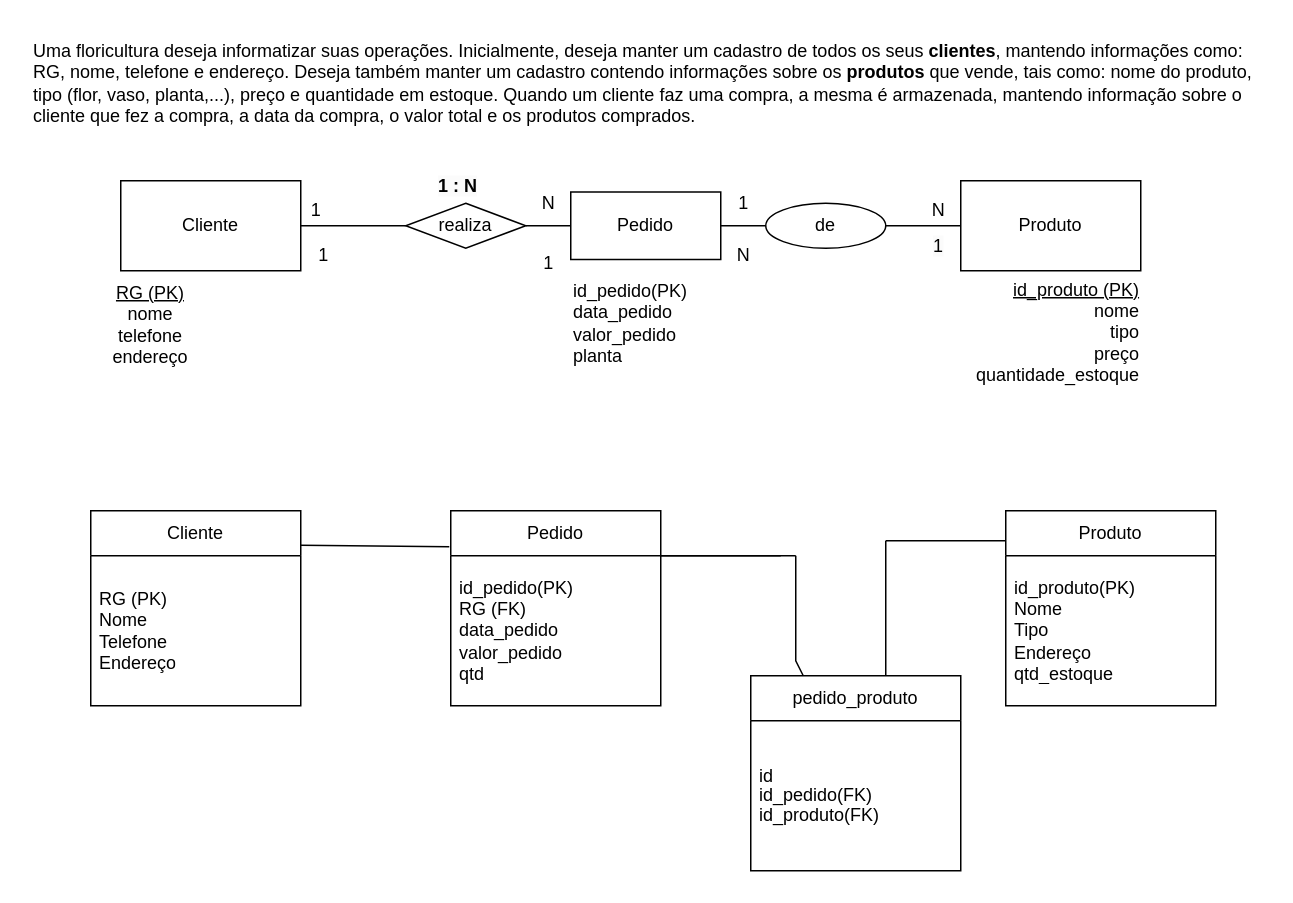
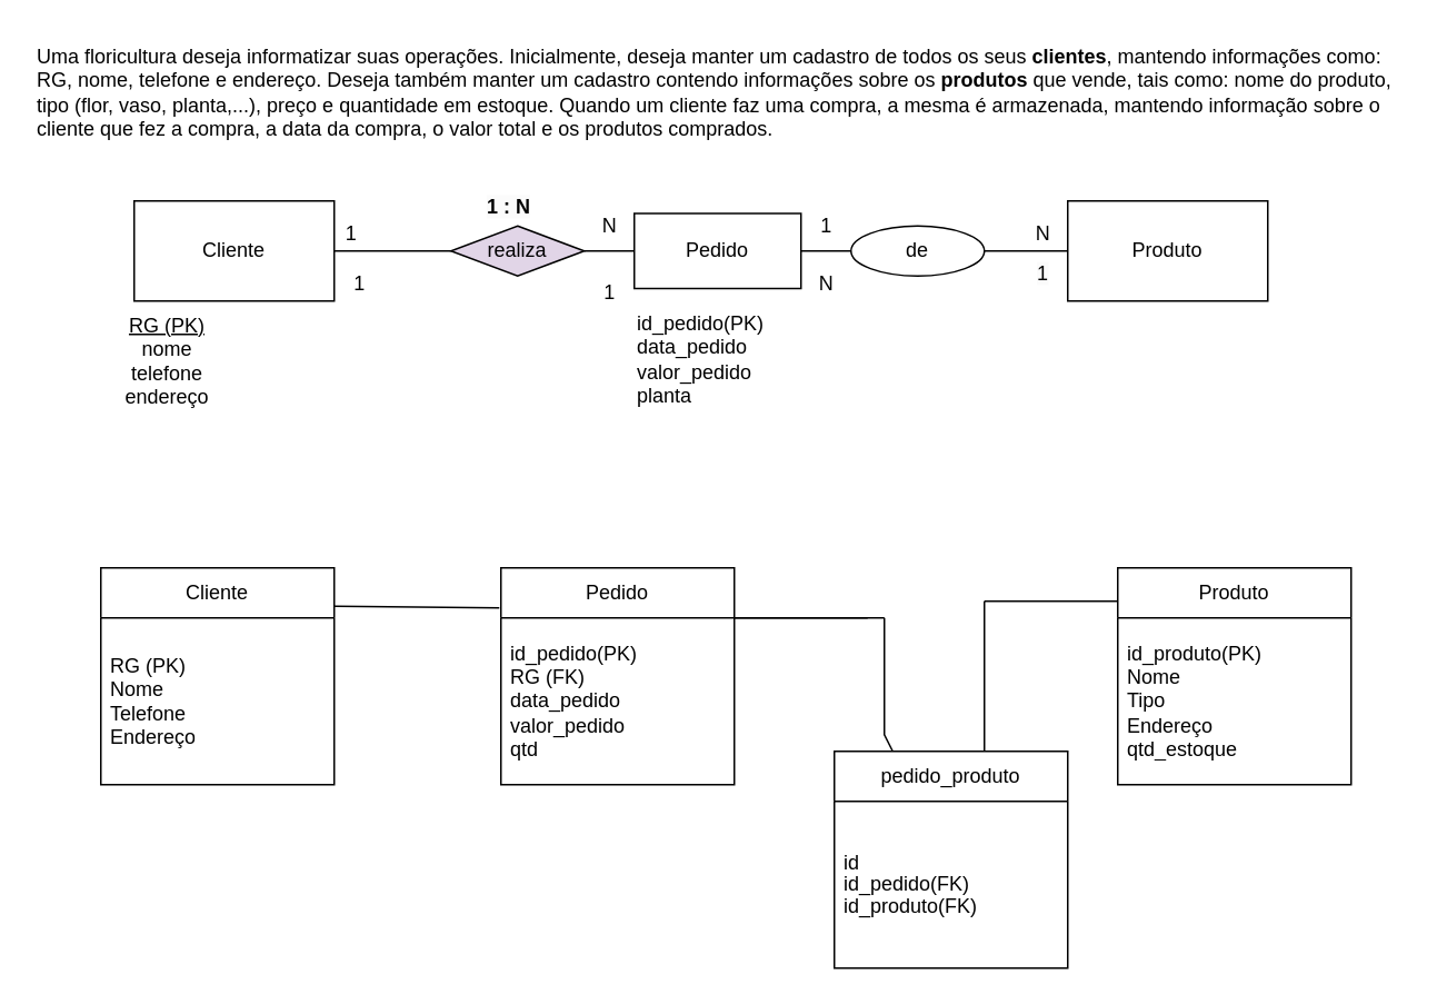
  <mxCell id="0" />
  <mxCell id="1" parent="0" />
  <mxCell id="2" value="Uma floricultura deseja informatizar suas operações. Inicialmente, deseja manter um cadastro de todos os seus &lt;b&gt;clientes&lt;/b&gt;, mantendo informações como: RG, nome, telefone e endereço. Deseja também manter um cadastro&amp;nbsp;contendo informações sobre os &lt;b&gt;produtos &lt;/b&gt;que vende, tais como: nome do produto, tipo (flor, vaso, planta,...), preço&amp;nbsp;e quantidade em estoque. Quando um cliente faz uma compra, a mesma é armazenada, mantendo informação sobre o cliente que fez a compra, a data da compra, o valor total e os produtos comprados." style="text;whiteSpace=wrap;html=1;" vertex="1" parent="1"><mxGeometry x="20" y="20" width="820" height="70" as="geometry" /></mxCell>
  <mxCell id="3" value="Cliente" style="rounded=0;whiteSpace=wrap;html=1;" vertex="1" parent="1"><mxGeometry x="80" y="120" width="120" height="60" as="geometry" /></mxCell>
  <mxCell id="4" style="edgeStyle=orthogonalEdgeStyle;rounded=0;orthogonalLoop=1;jettySize=auto;html=1;entryX=1;entryY=0.5;entryDx=0;entryDy=0;endArrow=none;endFill=0;" edge="1" parent="1" source="5" target="3"><mxGeometry relative="1" as="geometry" /></mxCell>
- <mxCell id="5" value="&lt;font style=&quot;vertical-align: inherit;&quot;&gt;&lt;font style=&quot;vertical-align: inherit;&quot;&gt;&lt;font style=&quot;vertical-align: inherit;&quot;&gt;&lt;font style=&quot;vertical-align: inherit;&quot;&gt;realiza&lt;/font&gt;&lt;/font&gt;&lt;/font&gt;&lt;/font&gt;" style="rhombus;whiteSpace=wrap;html=1;" vertex="1" parent="1"><mxGeometry x="270" y="135" width="80" height="30" as="geometry" /></mxCell>
+ <mxCell id="5" value="&lt;font style=&quot;vertical-align: inherit;&quot;&gt;&lt;font style=&quot;vertical-align: inherit;&quot;&gt;&lt;font style=&quot;vertical-align: inherit;&quot;&gt;&lt;font style=&quot;vertical-align: inherit;&quot;&gt;realiza&lt;/font&gt;&lt;/font&gt;&lt;/font&gt;&lt;/font&gt;" style="rhombus;whiteSpace=wrap;html=1;fillColor=#e1d5e7;" vertex="1" parent="1"><mxGeometry x="270" y="135" width="80" height="30" as="geometry" /></mxCell>
  <mxCell id="6" style="edgeStyle=orthogonalEdgeStyle;rounded=0;orthogonalLoop=1;jettySize=auto;html=1;endArrow=none;endFill=0;startArrow=none;" edge="1" parent="1" source="20" target="8"><mxGeometry relative="1" as="geometry" /></mxCell>
  <mxCell id="7" value="&lt;font style=&quot;vertical-align: inherit;&quot;&gt;&lt;font style=&quot;vertical-align: inherit;&quot;&gt;&lt;u&gt;&lt;font style=&quot;vertical-align: inherit;&quot;&gt;&lt;font style=&quot;vertical-align: inherit;&quot;&gt;RG (PK)&lt;/font&gt;&lt;/font&gt;&lt;/u&gt;&lt;br&gt;&lt;font style=&quot;vertical-align: inherit;&quot;&gt;&lt;font style=&quot;vertical-align: inherit;&quot;&gt;nome &lt;/font&gt;&lt;/font&gt;&lt;br&gt;&lt;font style=&quot;vertical-align: inherit;&quot;&gt;&lt;font style=&quot;vertical-align: inherit;&quot;&gt;telefone &lt;/font&gt;&lt;/font&gt;&lt;br&gt;&lt;font style=&quot;vertical-align: inherit;&quot;&gt;&lt;font style=&quot;vertical-align: inherit;&quot;&gt;endereço&lt;/font&gt;&lt;/font&gt;&lt;br&gt;&lt;/font&gt;&lt;/font&gt;" style="text;html=1;strokeColor=none;fillColor=none;align=center;verticalAlign=middle;whiteSpace=wrap;rounded=0;" vertex="1" parent="1"><mxGeometry x="70" y="201" width="60" height="30" as="geometry" /></mxCell>
  <mxCell id="8" value="&lt;font style=&quot;vertical-align: inherit;&quot;&gt;&lt;font style=&quot;vertical-align: inherit;&quot;&gt;Produto&lt;/font&gt;&lt;/font&gt;" style="rounded=0;whiteSpace=wrap;html=1;" vertex="1" parent="1"><mxGeometry x="640" y="120" width="120" height="60" as="geometry" /></mxCell>
- <mxCell id="9" value="&lt;div style=&quot;text-align: right;&quot;&gt;&lt;u style=&quot;background-color: initial;&quot;&gt;&lt;font style=&quot;vertical-align: inherit;&quot;&gt;&lt;font style=&quot;vertical-align: inherit;&quot;&gt;id_produto (PK)&lt;/font&gt;&lt;/font&gt;&lt;/u&gt;&lt;/div&gt;&lt;font style=&quot;vertical-align: inherit;&quot;&gt;&lt;div style=&quot;text-align: right;&quot;&gt;&lt;span style=&quot;background-color: initial;&quot;&gt;nome&lt;/span&gt;&lt;/div&gt;&lt;font style=&quot;vertical-align: inherit;&quot;&gt;&lt;div style=&quot;text-align: right;&quot;&gt;&lt;span style=&quot;background-color: initial;&quot;&gt;tipo&lt;/span&gt;&lt;/div&gt;&lt;font style=&quot;vertical-align: inherit;&quot;&gt;&lt;div style=&quot;text-align: right;&quot;&gt;&lt;span style=&quot;background-color: initial;&quot;&gt;preço&lt;/span&gt;&lt;/div&gt;&lt;/font&gt;&lt;font style=&quot;vertical-align: inherit;&quot;&gt;&lt;div style=&quot;text-align: right;&quot;&gt;&lt;span style=&quot;background-color: initial;&quot;&gt;quantidade_estoque&lt;/span&gt;&lt;/div&gt;&lt;/font&gt;&lt;/font&gt;&lt;/font&gt;" style="text;html=1;strokeColor=none;fillColor=none;align=center;verticalAlign=middle;whiteSpace=wrap;rounded=0;" vertex="1" parent="1"><mxGeometry x="660" y="196" width="90" height="50" as="geometry" /></mxCell>
  <mxCell id="10" value="1" style="text;html=1;align=center;verticalAlign=middle;resizable=0;points=[];autosize=1;strokeColor=none;fillColor=none;" vertex="1" parent="1"><mxGeometry x="195" y="125" width="30" height="30" as="geometry" /></mxCell>
  <mxCell id="11" value="N" style="text;html=1;align=center;verticalAlign=middle;resizable=0;points=[];autosize=1;strokeColor=none;fillColor=none;" vertex="1" parent="1"><mxGeometry x="610" y="125" width="30" height="30" as="geometry" /></mxCell>
  <mxCell id="12" value="&lt;span style=&quot;color: rgb(0, 0, 0); font-family: Helvetica; font-size: 12px; font-style: normal; font-variant-ligatures: normal; font-variant-caps: normal; font-weight: 400; letter-spacing: normal; orphans: 2; text-align: center; text-indent: 0px; text-transform: none; widows: 2; word-spacing: 0px; -webkit-text-stroke-width: 0px; background-color: rgb(251, 251, 251); text-decoration-thickness: initial; text-decoration-style: initial; text-decoration-color: initial; float: none; display: inline !important;&quot;&gt;1&lt;/span&gt;" style="text;whiteSpace=wrap;html=1;" vertex="1" parent="1"><mxGeometry x="620" y="150" width="40" height="40" as="geometry" /></mxCell>
  <mxCell id="13" value="Cliente" style="swimlane;fontStyle=0;childLayout=stackLayout;horizontal=1;startSize=30;horizontalStack=0;resizeParent=1;resizeParentMax=0;resizeLast=0;collapsible=1;marginBottom=0;whiteSpace=wrap;html=1;strokeWidth=1;" vertex="1" parent="1"><mxGeometry x="60" y="340" width="140" height="130" as="geometry" /></mxCell>
  <mxCell id="14" value="RG (PK)&lt;br&gt;Nome&lt;br&gt;Telefone&lt;br&gt;&lt;div style=&quot;text-align: center;&quot;&gt;&lt;span style=&quot;background-color: initial;&quot;&gt;Endereço&lt;/span&gt;&lt;/div&gt;" style="text;strokeColor=none;fillColor=none;align=left;verticalAlign=middle;spacingLeft=4;spacingRight=4;overflow=hidden;points=[[0,0.5],[1,0.5]];portConstraint=eastwest;rotatable=0;whiteSpace=wrap;html=1;" vertex="1" parent="13"><mxGeometry y="30" width="140" height="100" as="geometry" /></mxCell>
  <mxCell id="15" value="Produto" style="swimlane;fontStyle=0;childLayout=stackLayout;horizontal=1;startSize=30;horizontalStack=0;resizeParent=1;resizeParentMax=0;resizeLast=0;collapsible=1;marginBottom=0;whiteSpace=wrap;html=1;" vertex="1" parent="1"><mxGeometry x="670" y="340" width="140" height="130" as="geometry" /></mxCell>
  <mxCell id="16" value="id_produto(PK)&lt;br&gt;Nome&lt;br&gt;Tipo&lt;br&gt;Endereço&lt;br&gt;qtd_estoque" style="text;strokeColor=none;fillColor=none;align=left;verticalAlign=middle;spacingLeft=4;spacingRight=4;overflow=hidden;points=[[0,0.5],[1,0.5]];portConstraint=eastwest;rotatable=0;whiteSpace=wrap;html=1;" vertex="1" parent="15"><mxGeometry y="30" width="140" height="100" as="geometry" /></mxCell>
  <mxCell id="17" value="" style="edgeStyle=orthogonalEdgeStyle;rounded=0;orthogonalLoop=1;jettySize=auto;html=1;endArrow=none;endFill=0;" edge="1" parent="1" source="5" target="18"><mxGeometry relative="1" as="geometry"><mxPoint x="350" y="150" as="sourcePoint" /><mxPoint x="640" y="150" as="targetPoint" /></mxGeometry></mxCell>
  <mxCell id="18" value="Pedido" style="rounded=0;whiteSpace=wrap;html=1;" vertex="1" parent="1"><mxGeometry x="380" y="127.5" width="100" height="45" as="geometry" /></mxCell>
  <mxCell id="19" value="" style="edgeStyle=orthogonalEdgeStyle;rounded=0;orthogonalLoop=1;jettySize=auto;html=1;endArrow=none;endFill=0;startArrow=none;" edge="1" parent="1" source="18" target="20"><mxGeometry relative="1" as="geometry"><mxPoint x="480" y="150" as="sourcePoint" /><mxPoint x="640" y="150" as="targetPoint" /></mxGeometry></mxCell>
  <mxCell id="20" value="&lt;font style=&quot;vertical-align: inherit;&quot;&gt;&lt;font style=&quot;vertical-align: inherit;&quot;&gt;&lt;font style=&quot;vertical-align: inherit;&quot;&gt;&lt;font style=&quot;vertical-align: inherit;&quot;&gt;de&lt;/font&gt;&lt;/font&gt;&lt;/font&gt;&lt;/font&gt;" style="ellipse;whiteSpace=wrap;html=1;" vertex="1" parent="1"><mxGeometry x="510" y="135" width="80" height="30" as="geometry" /></mxCell>
  <mxCell id="21" value="id_pedido(PK)&lt;br&gt;data_pedido&lt;br&gt;valor_pedido&lt;br&gt;planta" style="text;html=1;align=left;verticalAlign=middle;resizable=0;points=[];autosize=1;strokeColor=none;fillColor=none;" vertex="1" parent="1"><mxGeometry x="380" y="180" width="100" height="70" as="geometry" /></mxCell>
  <mxCell id="22" value="N" style="text;html=1;align=center;verticalAlign=middle;resizable=0;points=[];autosize=1;strokeColor=none;fillColor=none;" vertex="1" parent="1"><mxGeometry x="350" y="120" width="30" height="30" as="geometry" /></mxCell>
  <mxCell id="23" value="1" style="text;html=1;align=center;verticalAlign=middle;resizable=0;points=[];autosize=1;strokeColor=none;fillColor=none;" vertex="1" parent="1"><mxGeometry x="480" y="120" width="30" height="30" as="geometry" /></mxCell>
  <mxCell id="24" value="N" style="text;html=1;align=center;verticalAlign=middle;resizable=0;points=[];autosize=1;strokeColor=none;fillColor=none;" vertex="1" parent="1"><mxGeometry x="480" y="155" width="30" height="30" as="geometry" /></mxCell>
  <mxCell id="25" value="1" style="text;html=1;align=center;verticalAlign=middle;resizable=0;points=[];autosize=1;strokeColor=none;fillColor=none;" vertex="1" parent="1"><mxGeometry x="350" y="160" width="30" height="30" as="geometry" /></mxCell>
  <mxCell id="26" value="1" style="text;html=1;align=center;verticalAlign=middle;resizable=0;points=[];autosize=1;strokeColor=none;fillColor=none;" vertex="1" parent="1"><mxGeometry x="200" y="155" width="30" height="30" as="geometry" /></mxCell>
  <mxCell id="27" value="&lt;b style=&quot;border-color: var(--border-color); color: rgb(0, 0, 0); font-family: Helvetica; font-size: 12px; font-style: normal; font-variant-ligatures: normal; font-variant-caps: normal; letter-spacing: normal; orphans: 2; text-align: center; text-indent: 0px; text-transform: none; widows: 2; word-spacing: 0px; -webkit-text-stroke-width: 0px; background-color: rgb(251, 251, 251); text-decoration-thickness: initial; text-decoration-style: initial; text-decoration-color: initial;&quot;&gt;1 : N&lt;/b&gt;" style="text;whiteSpace=wrap;html=1;" vertex="1" parent="1"><mxGeometry x="290" y="110" width="60" height="40" as="geometry" /></mxCell>
  <mxCell id="28" value="Pedido" style="swimlane;fontStyle=0;childLayout=stackLayout;horizontal=1;startSize=30;horizontalStack=0;resizeParent=1;resizeParentMax=0;resizeLast=0;collapsible=1;marginBottom=0;whiteSpace=wrap;html=1;" vertex="1" parent="1"><mxGeometry x="300" y="340" width="140" height="130" as="geometry" /></mxCell>
  <mxCell id="29" value="id_pedido(PK)&lt;br&gt;RG (FK)&lt;br style=&quot;border-color: var(--border-color);&quot;&gt;&lt;span style=&quot;&quot;&gt;data_pedido&lt;/span&gt;&lt;br style=&quot;border-color: var(--border-color);&quot;&gt;&lt;span style=&quot;&quot;&gt;valor_pedido&lt;/span&gt;&lt;br style=&quot;border-color: var(--border-color);&quot;&gt;&lt;span style=&quot;&quot;&gt;qtd&lt;br&gt;&lt;/span&gt;" style="text;strokeColor=none;fillColor=none;align=left;verticalAlign=middle;spacingLeft=4;spacingRight=4;overflow=hidden;points=[[0,0.5],[1,0.5]];portConstraint=eastwest;rotatable=0;whiteSpace=wrap;html=1;" vertex="1" parent="28"><mxGeometry y="30" width="140" height="100" as="geometry" /></mxCell>
  <mxCell id="30" value="" style="endArrow=none;html=1;rounded=0;entryX=-0.007;entryY=0.185;entryDx=0;entryDy=0;exitX=1;exitY=0.177;exitDx=0;exitDy=0;exitPerimeter=0;entryPerimeter=0;" edge="1" parent="1" source="13" target="28"><mxGeometry width="50" height="50" relative="1" as="geometry"><mxPoint x="200" y="430" as="sourcePoint" /><mxPoint x="250" y="380" as="targetPoint" /></mxGeometry></mxCell>
  <mxCell id="31" value="pedido_produto" style="swimlane;fontStyle=0;childLayout=stackLayout;horizontal=1;startSize=30;horizontalStack=0;resizeParent=1;resizeParentMax=0;resizeLast=0;collapsible=1;marginBottom=0;whiteSpace=wrap;html=1;" vertex="1" parent="1"><mxGeometry x="500" y="450" width="140" height="130" as="geometry" /></mxCell>
  <mxCell id="32" value="&lt;p style=&quot;line-height: 110%;&quot;&gt;id&lt;br&gt;id_pedido(FK)&lt;br style=&quot;border-color: var(--border-color);&quot;&gt;&lt;span style=&quot;&quot;&gt;id_produto(FK)&lt;/span&gt;&lt;/p&gt;" style="text;strokeColor=none;fillColor=none;align=left;verticalAlign=middle;spacingLeft=4;spacingRight=4;overflow=hidden;points=[[0,0.5],[1,0.5]];portConstraint=eastwest;rotatable=0;whiteSpace=wrap;html=1;" vertex="1" parent="31"><mxGeometry y="30" width="140" height="100" as="geometry" /></mxCell>
  <mxCell id="33" value="" style="endArrow=none;html=1;rounded=0;" edge="1" parent="1"><mxGeometry width="50" height="50" relative="1" as="geometry"><mxPoint x="440" y="370" as="sourcePoint" /><mxPoint x="520" y="370" as="targetPoint" /></mxGeometry></mxCell>
  <mxCell id="34" value="" style="endArrow=none;html=1;rounded=0;" edge="1" parent="1"><mxGeometry width="50" height="50" relative="1" as="geometry"><mxPoint x="440" y="370" as="sourcePoint" /><mxPoint x="530" y="370" as="targetPoint" /></mxGeometry></mxCell>
  <mxCell id="35" value="" style="endArrow=none;html=1;rounded=0;" edge="1" parent="1"><mxGeometry width="50" height="50" relative="1" as="geometry"><mxPoint x="590" y="360" as="sourcePoint" /><mxPoint x="670" y="360" as="targetPoint" /></mxGeometry></mxCell>
  <mxCell id="36" value="" style="endArrow=none;html=1;rounded=0;entryX=0.25;entryY=0;entryDx=0;entryDy=0;" edge="1" parent="1" target="31"><mxGeometry width="50" height="50" relative="1" as="geometry"><mxPoint x="530" y="370" as="sourcePoint" /><mxPoint x="540" y="390" as="targetPoint" /><Array as="points"><mxPoint x="530" y="440" /></Array></mxGeometry></mxCell>
  <mxCell id="37" value="" style="endArrow=none;html=1;rounded=0;entryX=0.136;entryY=0.008;entryDx=0;entryDy=0;entryPerimeter=0;" edge="1" parent="1"><mxGeometry width="50" height="50" relative="1" as="geometry"><mxPoint x="590" y="360" as="sourcePoint" /><mxPoint x="590" y="450" as="targetPoint" /></mxGeometry></mxCell>
